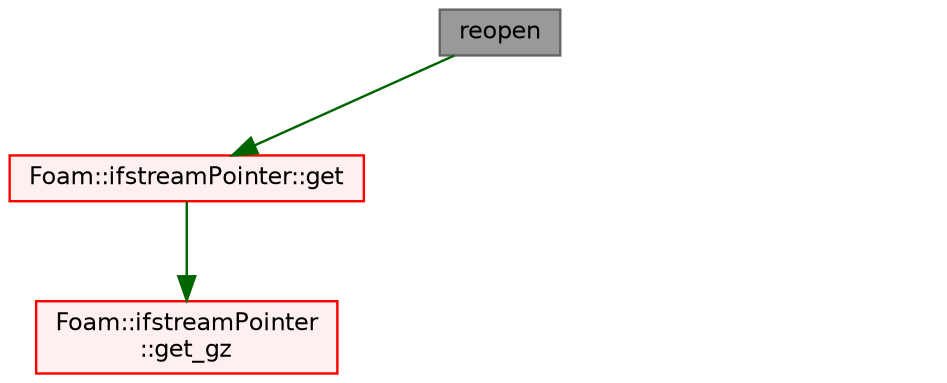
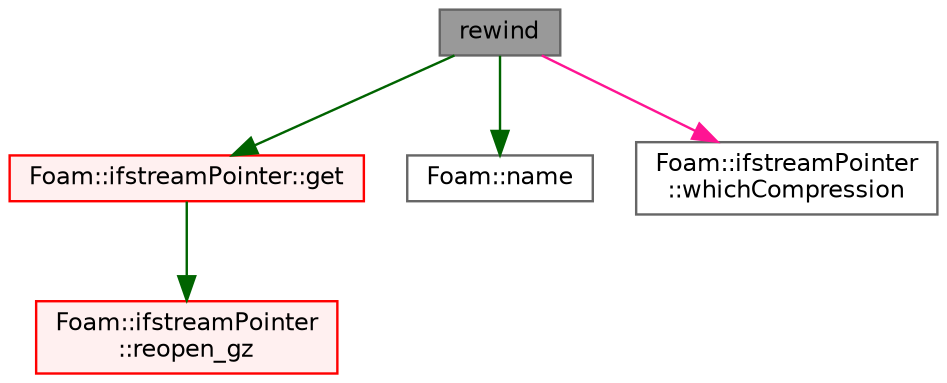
  digraph {
    rankdir=TB
    node [color=red fillcolor="#FFF0F0" fontname=Helvetica fontsize=10 shape=box style=filled]
    edge [color=darkgreen fontname=Helvetica fontsize=10 labelfontname=Helvetica labelfontsize=10 style=solid]
-   n1 [color=gray40 fillcolor=grey60 fontcolor=black height=0.2 label=reopen width=0.4]
+   n1 [color=gray40 fillcolor=grey60 fontcolor=black height=0.2 label=rewind width=0.4]
    n2 [height=0.2 label="Foam::ifstreamPointer::get" width=0.4]
-   n5 [height=0.2 label="Foam::ifstreamPointer\l::get_gz" width=0.4]
+   n3 [color=grey40 fillcolor=white height=0.2 label="Foam::name" width=0.4]
+   n4 [color=grey40 fillcolor=white height=0.2 label="Foam::ifstreamPointer\l::whichCompression" width=0.4]
+   n5 [height=0.2 label="Foam::ifstreamPointer\l::reopen_gz" width=0.4]
    n1 -> n2
+   n1 -> n3
+   n1 -> n4 [color=deeppink]
    n2 -> n5
  }
